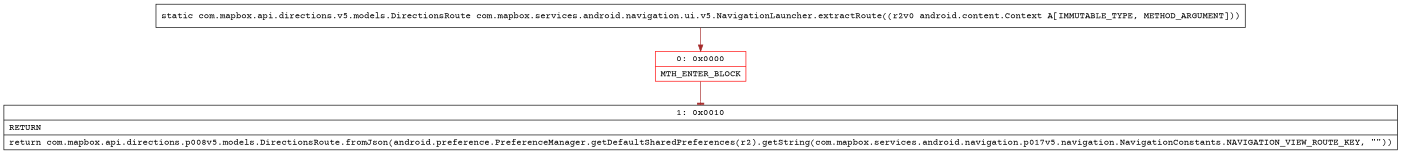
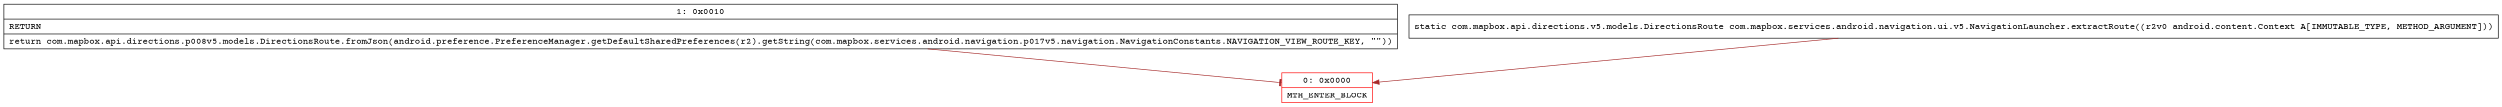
  digraph {
    fontname="Courier Prime"
    node [shape=record color=black fontname="Courier Prime"]
    edge [color=brown fontname="Courier Prime"]
    n1 [label="{0\:\ 0x0000|MTH_ENTER_BLOCK\l}" color=red]
    n2 [label="{1\:\ 0x0010|RETURN\l|return com.mapbox.api.directions.p008v5.models.DirectionsRoute.fromJson(android.preference.PreferenceManager.getDefaultSharedPreferences(r2).getString(com.mapbox.services.android.navigation.p017v5.navigation.NavigationConstants.NAVIGATION_VIEW_ROUTE_KEY, \"\"))\l}"]
    n3 [label="{static com.mapbox.api.directions.v5.models.DirectionsRoute com.mapbox.services.android.navigation.ui.v5.NavigationLauncher.extractRoute((r2v0 android.content.Context A[IMMUTABLE_TYPE, METHOD_ARGUMENT])) }"]
-   n1 -> n2 [arrowhead=tee]
+   n2 -> n1 [arrowhead=tee]
    n3 -> n1 [arrowhead=normal]
  }
